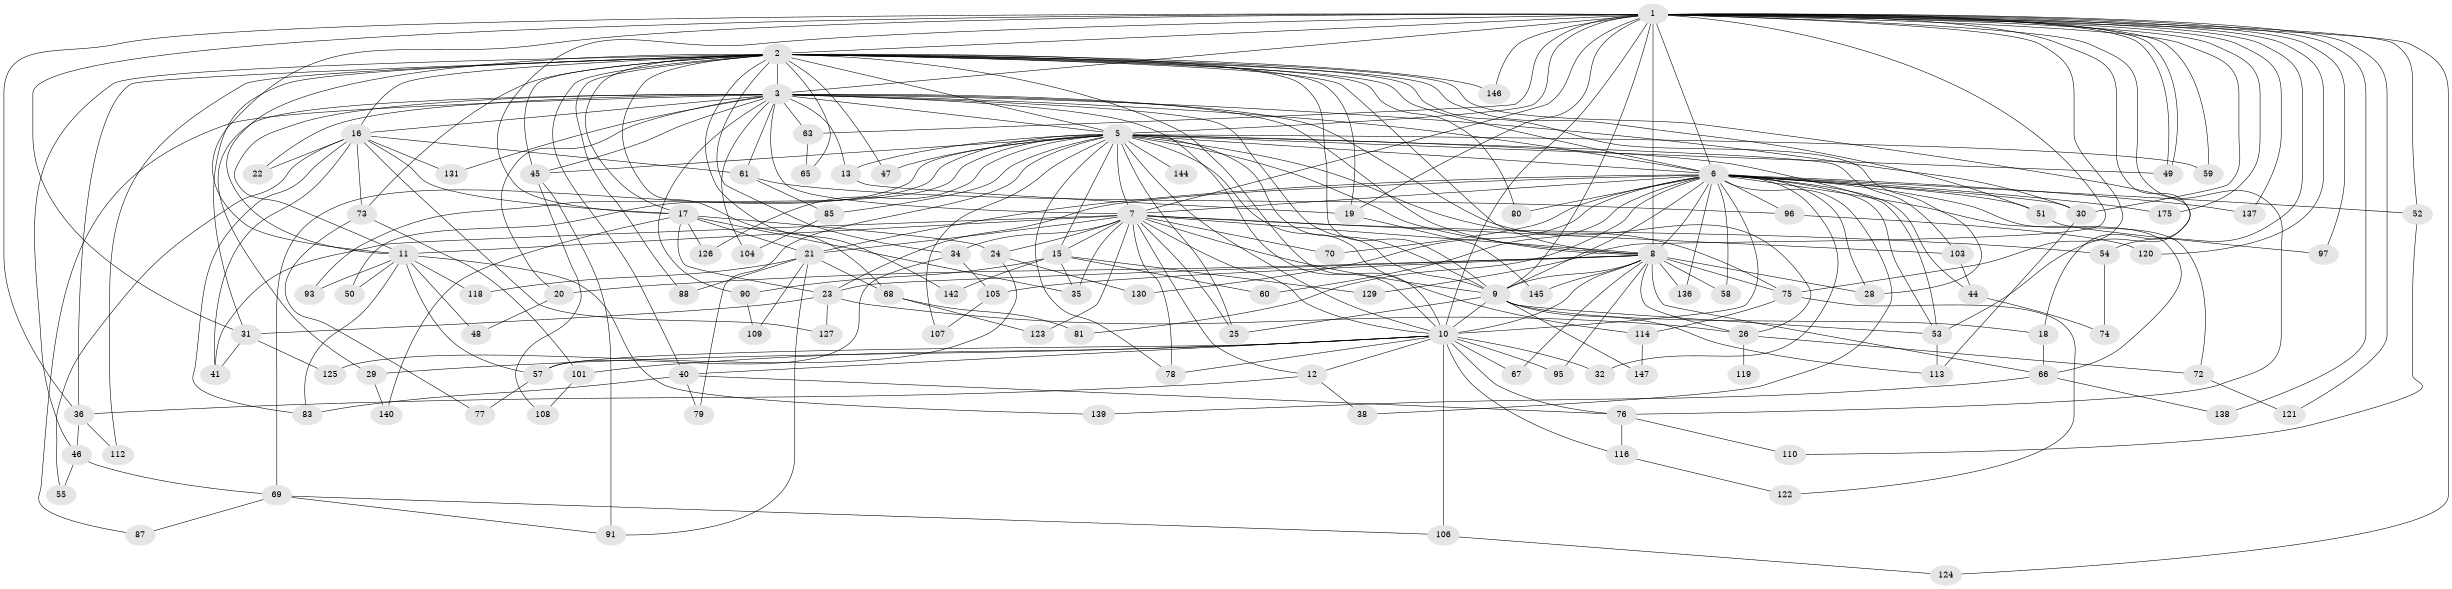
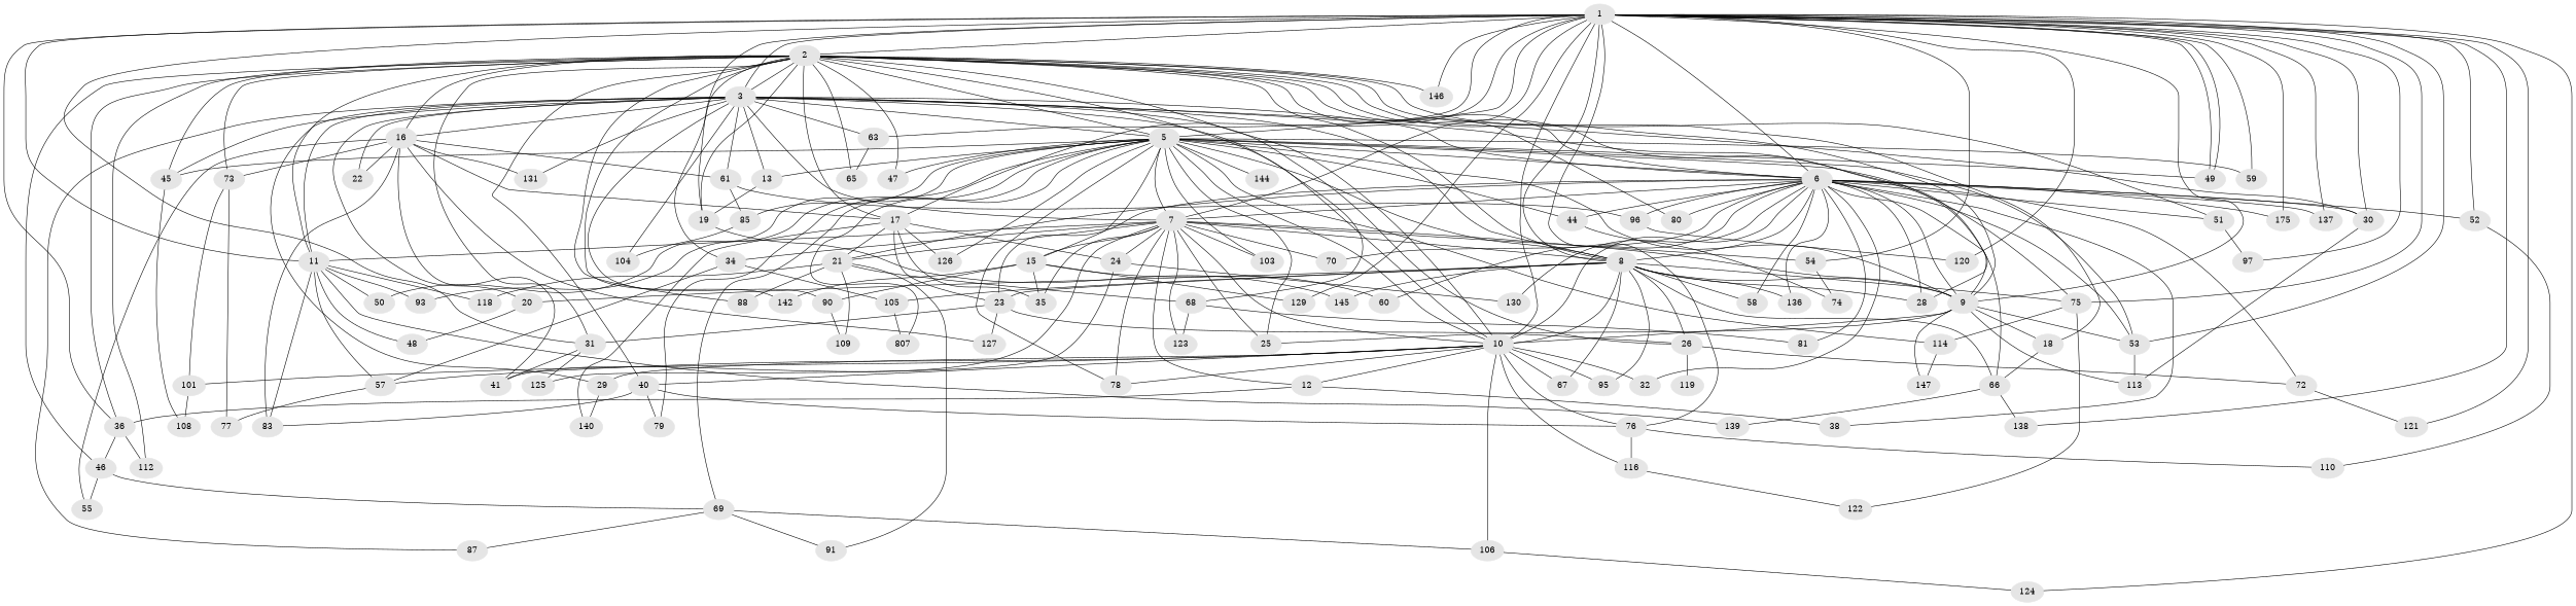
  graph {
    node [color=gray90 style=filled]
    1 [super="+4"]
    2 [super="+134"]
    3 [super="+14"]
    5 [super="+43"]
    6 [super="+89"]
    7 [super="+39"]
    8 [super="+132"]
    9 [super="+70"]
    10 [super="+33"]
    11 [super="+37"]
    17 [super="+100"]
    19 [super="+133"]
    30 [super="+111"]
    31 [super="+98"]
    36 [super="+64"]
    49 [super="+148"]
    52
    53 [super="+128"]
    54
    59
    63
    75 [super="+102"]
    76 [super="+94"]
    97
    n25 [label=175]
    120
    121
    124
    129
    137
    138
    146
    16 [super="+117"]
    18
    28
    34
    40
    45 [super="+56"]
    46
    47
    51
    65
    68
    73
    80
    88
    112
    142
    13
    20
    22
    26 [super="+62"]
    29
    61
    87
    90
    104
    131
    144
    15 [super="+42"]
    25
    44
    50
    69
    78 [super="+84"]
    79
    85
    93
    103
-   107
+   107 [label=807]
    114
    126
    21 [super="+27"]
    23 [super="+141"]
    32
    38
    58
    60
    66 [super="+92"]
    n80 [label=70]
    72
    81
    96
    130
    136
    12
    24
    35
    41 [super="+82"]
    123
    67
    95
    105
    145
    113
    147
    57 [super="+86"]
    101
    106
    116
    48
    83 [super="+99"]
    118
    139
    140
    125
    110
    74
    122
    55
    127
    91 [super="+135"]
    108
    77
    119
    109
    1 -- 2 [weight=2]
    1 -- 3 [weight=2]
    1 -- 5 [weight=2]
    1 -- 6 [weight=2]
    1 -- 7 [weight=2]
    1 -- 8 [weight=3]
    1 -- 9 [weight=2]
    1 -- 10 [weight=2]
    1 -- 11
    1 -- 17
    1 -- 19
    1 -- 30
    1 -- 31
    1 -- 36
    1 -- 49
    1 -- 49
    1 -- 52
    1 -- 53
    1 -- 54
    1 -- 59
    1 -- 63
    1 -- 75
    1 -- 76
    1 -- 97
    1 -- n25
    1 -- 120
    1 -- 121
    1 -- 124
    1 -- 129
    1 -- 137
    1 -- 138
    1 -- 146
    2 -- 3 [weight=2]
    2 -- 5
    2 -- 6
    2 -- 8
    2 -- 9
    2 -- 10
    2 -- 11
    2 -- 17
    2 -- 19
    2 -- 31
    2 -- 36
    2 -- 146
    2 -- 16 [weight=2]
    2 -- 18
    2 -- 28
    2 -- 34
    2 -- 40
    2 -- 45
    2 -- 46
    2 -- 47
    2 -- 51
    2 -- 65
    2 -- 68
    2 -- 73
    2 -- 80
    2 -- 88
    2 -- 112
    2 -- 142
    3 -- 5
    3 -- 6
    3 -- 7
    3 -- 8
    3 -- 9
    3 -- 10
    3 -- 11
    3 -- 30
    3 -- 63
    3 -- 16
    3 -- 45
    3 -- 13
    3 -- 20
    3 -- 22
    3 -- 26
    3 -- 29
    3 -- 61
    3 -- 87
    3 -- 90
    3 -- 104
    3 -- 131
    5 -- 6 [weight=2]
    5 -- 7
    5 -- 8
    5 -- 9
    5 -- 10
    5 -- 49
    5 -- 53
    5 -- 59
    5 -- 75
    5 -- 45
    5 -- 47
    5 -- 13
    5 -- 144
    5 -- 15
    5 -- 25
-   103 -- 44
+   5 -- 44
    5 -- 50
    5 -- 69
    5 -- 78
    5 -- 79
    5 -- 85
    5 -- 93
    5 -- 103
    5 -- 107
    5 -- 114
    5 -- 126
    6 -- 7
    6 -- 8
    6 -- 9
    6 -- 10
    6 -- 30
    6 -- 52
    6 -- 53
    6 -- n25
    6 -- 137
    6 -- 28
    6 -- 51
    6 -- 80
    6 -- 44
    6 -- 21
    6 -- 23
    6 -- 32
    6 -- 38
    6 -- 58
    6 -- 60
    6 -- 66
    6 -- n80
    6 -- 72
    6 -- 81
    6 -- 96
    6 -- 130
    6 -- 136
    7 -- 8
    7 -- 9
    7 -- 10
    7 -- 11
    7 -- 54
    7 -- 34
    7 -- 15
    7 -- 25
    7 -- 78
    7 -- 103
    7 -- 21
    7 -- n80
    7 -- 12
    7 -- 24
    7 -- 35
    7 -- 41
    7 -- 123
    8 -- 9
    8 -- 10 [weight=2]
    8 -- 75
    8 -- 28
    8 -- 20
    8 -- 26
    8 -- 23
    8 -- 58
    8 -- 66
    8 -- 136
    8 -- 67
    8 -- 95
    8 -- 105
    8 -- 145
    9 -- 10
    9 -- 53
    9 -- 18
    9 -- 25
    9 -- 113
    9 -- 147
    10 -- 76
    10 -- 40
    10 -- 29
    10 -- 78
    10 -- 32
    10 -- 12
    10 -- 67
    10 -- 95
    10 -- 57
    10 -- 101
    10 -- 106
    10 -- 116
    11 -- 50
    11 -- 93
    11 -- 57
    11 -- 48
    11 -- 83
    11 -- 118
    11 -- 139
    17 -- 126
    17 -- 21
    17 -- 23
    17 -- 24
    17 -- 35
    17 -- 140
    19 -- 145
    30 -- 113
    31 -- 41
    31 -- 125
    36 -- 46
    36 -- 112
    52 -- 110
    53 -- 113
    54 -- 74
    63 -- 65
    75 -- 114
    75 -- 122
    76 -- 116
    76 -- 110
    16 -- 17
    16 -- 73
    16 -- 22
    16 -- 61
    16 -- 131
    16 -- 41
    16 -- 83
    16 -- 55
    16 -- 127
    18 -- 66
    34 -- 105
    34 -- 57
    40 -- 76
    40 -- 79
    40 -- 83
-   45 -- 91
    45 -- 108
    46 -- 69
    46 -- 55
    51 -- 97
    68 -- 81
    68 -- 123
    73 -- 101
    73 -- 77
    13 -- 19
    20 -- 48
    26 -- 72
    26 -- 119
    29 -- 140
    61 -- 85
    61 -- 96
    90 -- 109
    15 -- 129
    15 -- 142
    15 -- 90
    15 -- 60
    15 -- 35
    44 -- 74
    69 -- 87
    69 -- 106
    69 -- 91
    85 -- 104
    114 -- 147
    21 -- 68
    21 -- 88
    21 -- 118
    21 -- 91
    21 -- 109
    23 -- 31
    23 -- 26
    23 -- 127
    66 -- 138
    66 -- 139
    72 -- 121
    96 -- 120
    12 -- 36
    12 -- 38
    24 -- 130
    24 -- 125
    105 -- 107
    57 -- 77
    101 -- 108
    106 -- 124
    116 -- 122
  }
